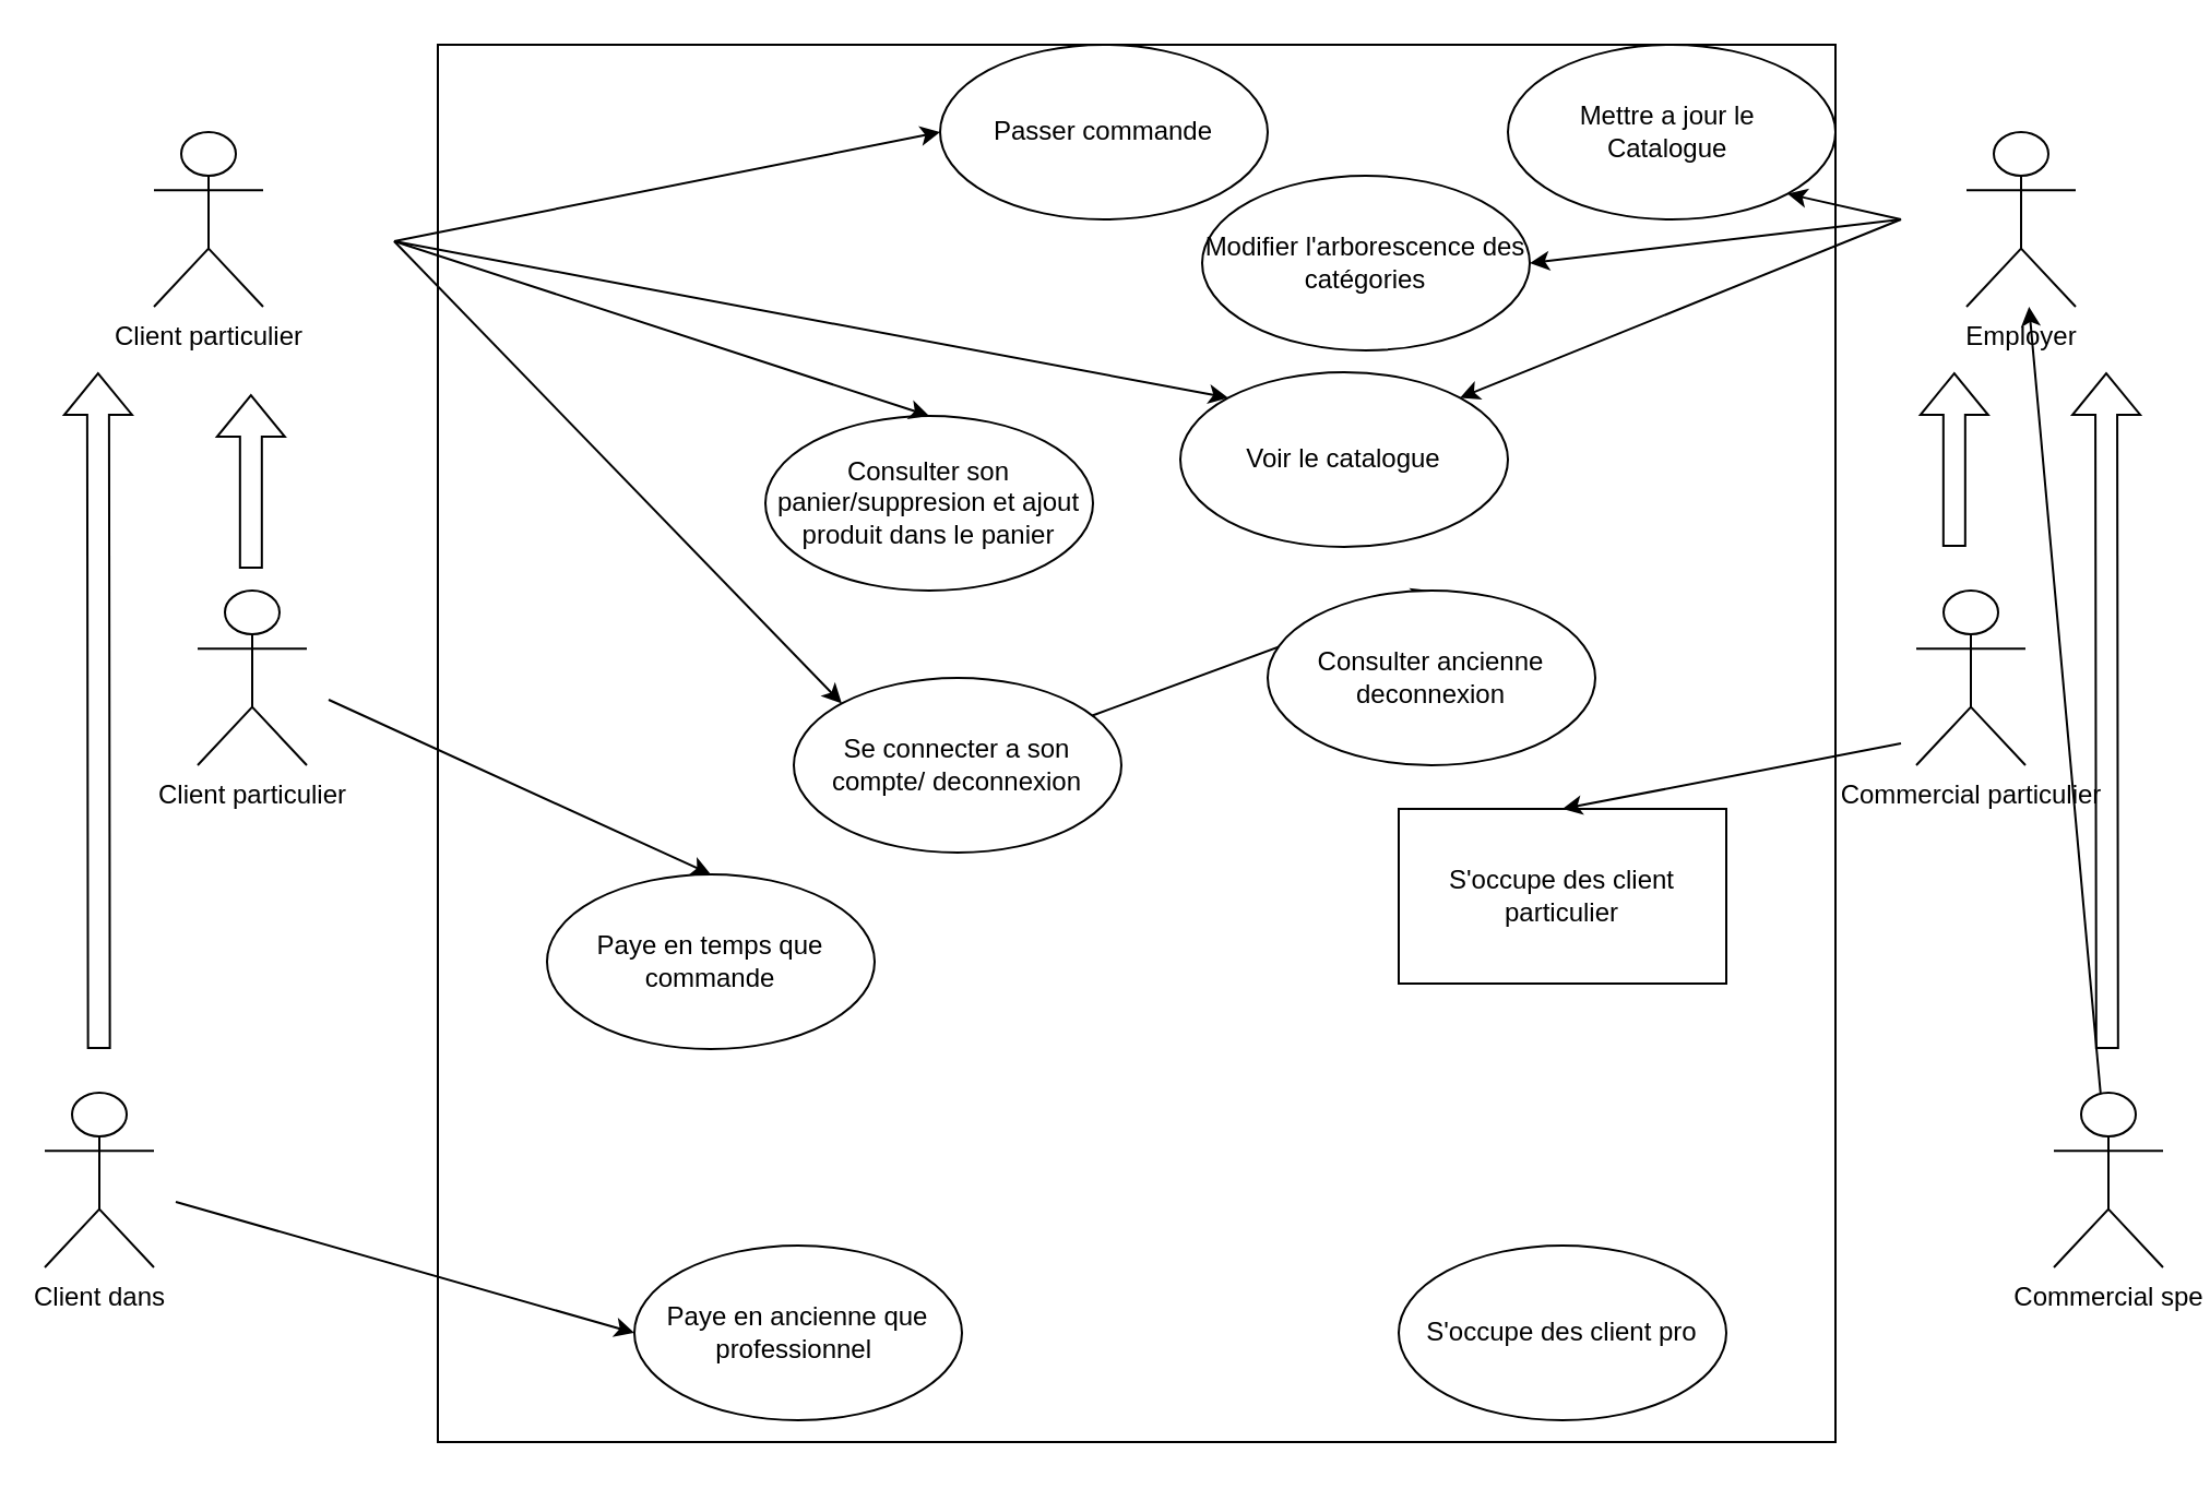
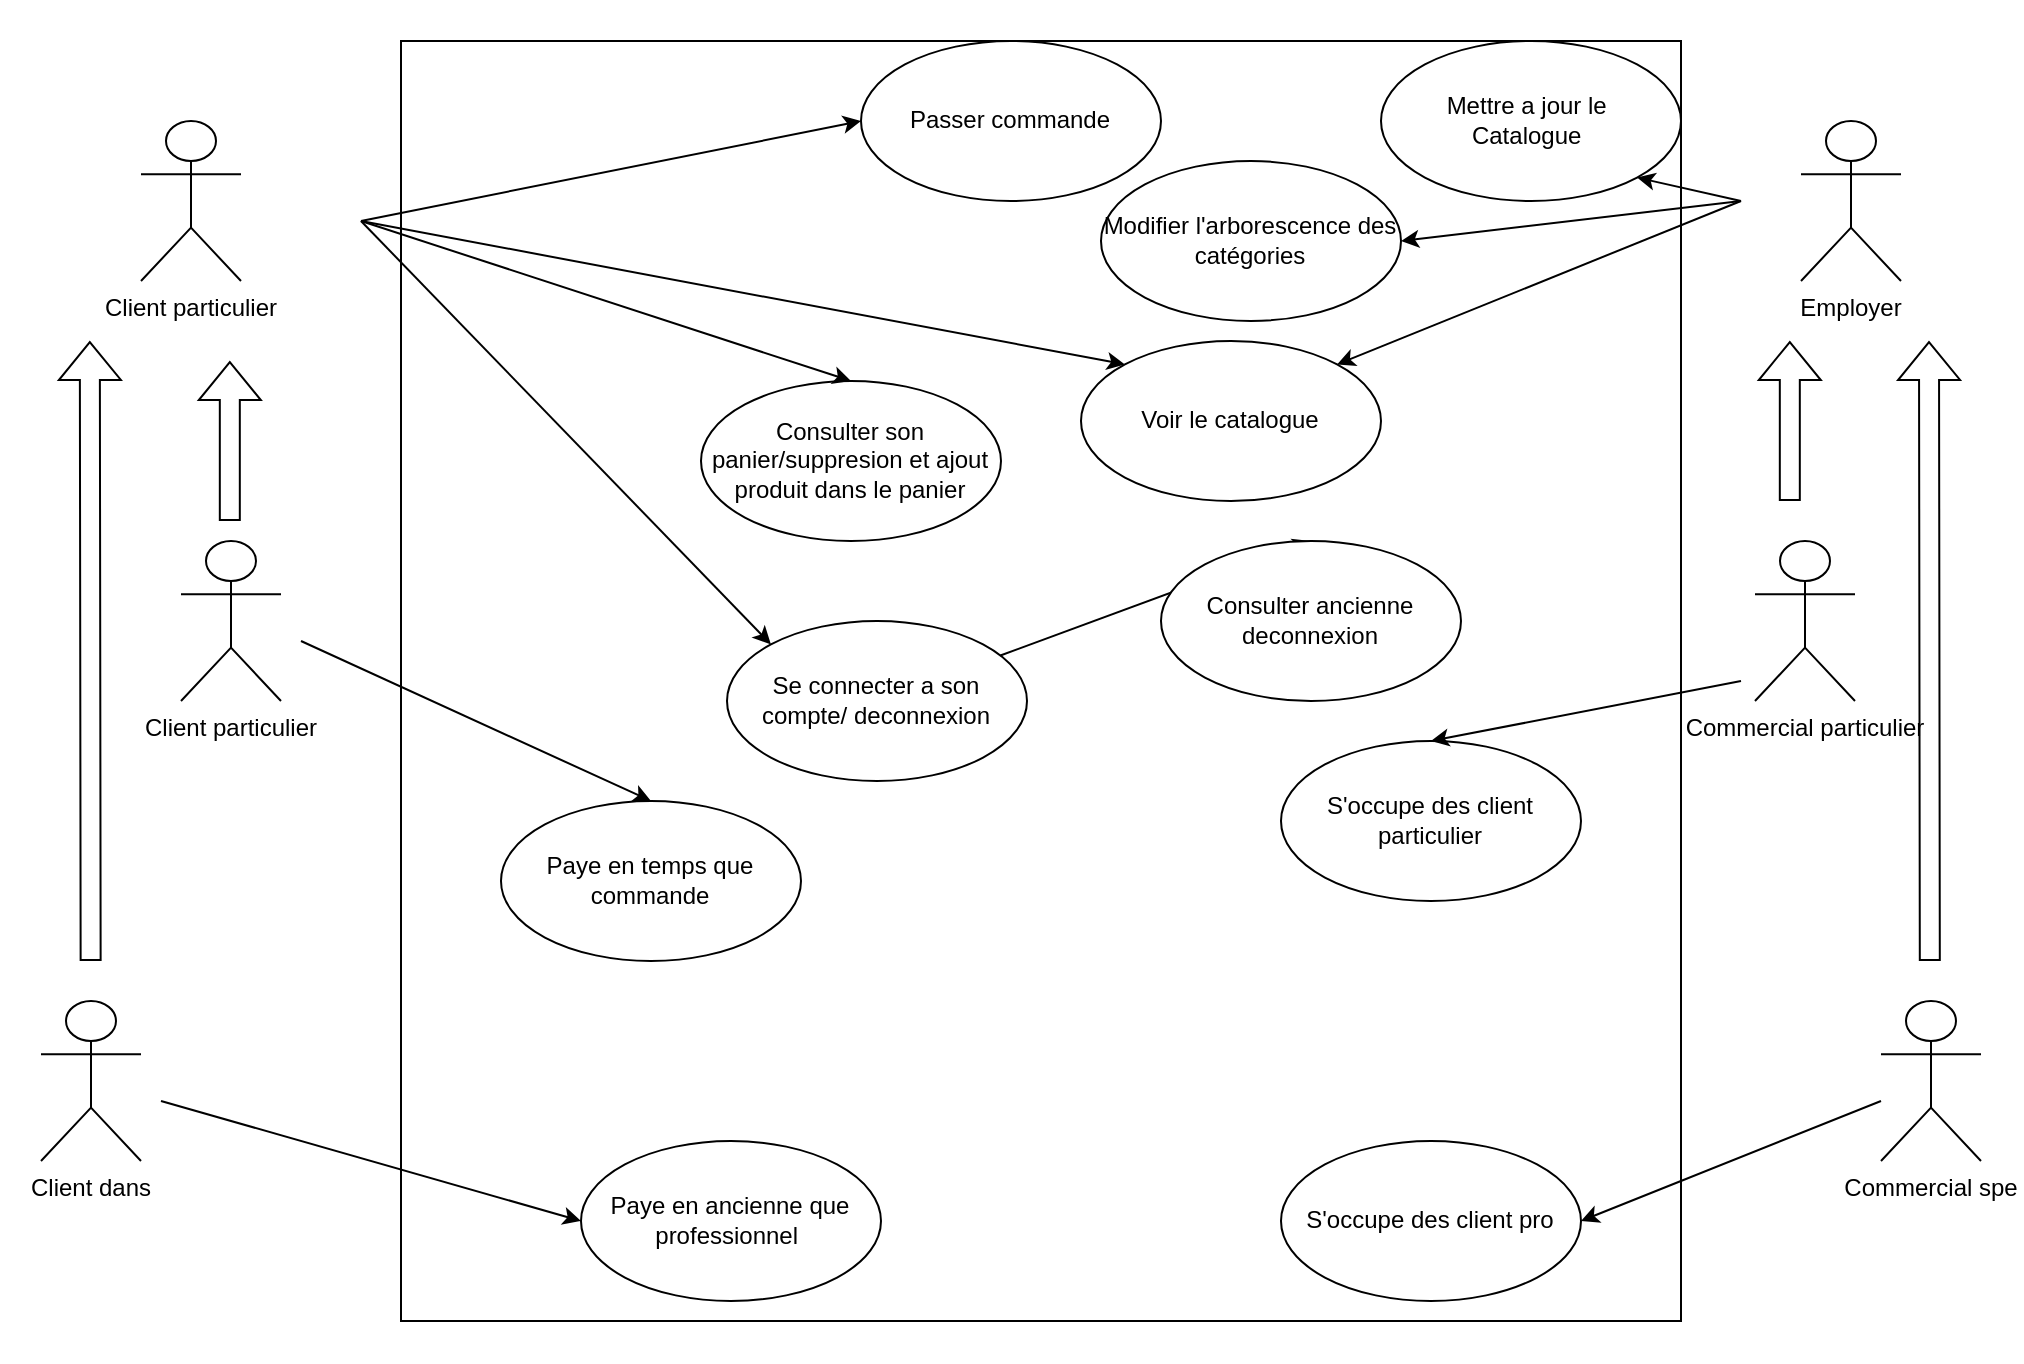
  <mxCell id="0" />
  <mxCell id="1" parent="0" />
  <mxCell id="2" value="Client particulier" style="shape=umlActor;verticalLabelPosition=bottom;verticalAlign=top;html=1;outlineConnect=0;" vertex="1" parent="1"><mxGeometry x="90" y="270" width="50" height="80" as="geometry" /></mxCell>
  <mxCell id="3" value="Commercial particulier" style="shape=umlActor;verticalLabelPosition=bottom;verticalAlign=top;html=1;outlineConnect=0;" vertex="1" parent="1"><mxGeometry x="877" y="270" width="50" height="80" as="geometry" /></mxCell>
  <mxCell id="4" value="" style="whiteSpace=wrap;html=1;aspect=fixed;" vertex="1" parent="1"><mxGeometry x="200" y="20" width="640" height="640" as="geometry" /></mxCell>
  <mxCell id="5" value="Mettre a jour le&amp;nbsp;&lt;br&gt;Catalogue&amp;nbsp;" style="ellipse;whiteSpace=wrap;html=1;" vertex="1" parent="1"><mxGeometry x="690" y="20" width="150" height="80" as="geometry" /></mxCell>
  <mxCell id="6" value="" style="endArrow=classic;html=1;rounded=0;entryX=1;entryY=1;entryDx=0;entryDy=0;" edge="1" parent="1" target="5"><mxGeometry width="50" height="50" relative="1" as="geometry"><mxPoint x="870" y="100" as="sourcePoint" /><mxPoint x="540" y="370" as="targetPoint" /></mxGeometry></mxCell>
- <mxCell id="7" value="S'occupe des client particulier" style="whiteSpace=wrap;html=1;rounded=0;" vertex="1" parent="1"><mxGeometry x="640" y="370" width="150" height="80" as="geometry" /></mxCell>
+ <mxCell id="7" value="S'occupe des client particulier" style="ellipse;whiteSpace=wrap;html=1;" vertex="1" parent="1"><mxGeometry x="640" y="370" width="150" height="80" as="geometry" /></mxCell>
  <mxCell id="8" value="" style="endArrow=classic;html=1;rounded=0;entryX=0.5;entryY=0;entryDx=0;entryDy=0;" edge="1" parent="1" target="7"><mxGeometry width="50" height="50" relative="1" as="geometry"><mxPoint x="870" y="340" as="sourcePoint" /><mxPoint x="540" y="370" as="targetPoint" /></mxGeometry></mxCell>
  <mxCell id="9" value="Voir le catalogue" style="ellipse;whiteSpace=wrap;html=1;" vertex="1" parent="1"><mxGeometry x="540" y="170" width="150" height="80" as="geometry" /></mxCell>
  <mxCell id="10" value="" style="endArrow=classic;html=1;rounded=0;entryX=0;entryY=0;entryDx=0;entryDy=0;" edge="1" parent="1" target="9"><mxGeometry width="50" height="50" relative="1" as="geometry"><mxPoint x="180" y="110" as="sourcePoint" /><mxPoint x="540" y="380" as="targetPoint" /></mxGeometry></mxCell>
  <mxCell id="11" value="" style="endArrow=classic;html=1;rounded=0;entryX=1;entryY=0;entryDx=0;entryDy=0;" edge="1" parent="1" target="9"><mxGeometry width="50" height="50" relative="1" as="geometry"><mxPoint x="870" y="100" as="sourcePoint" /><mxPoint x="540" y="380" as="targetPoint" /></mxGeometry></mxCell>
  <mxCell id="12" value="Consulter son panier/suppresion et ajout produit dans le panier" style="ellipse;whiteSpace=wrap;html=1;" vertex="1" parent="1"><mxGeometry x="350" y="190" width="150" height="80" as="geometry" /></mxCell>
  <mxCell id="13" value="" style="endArrow=classic;html=1;rounded=0;entryX=0.5;entryY=0;entryDx=0;entryDy=0;" edge="1" parent="1" target="12"><mxGeometry width="50" height="50" relative="1" as="geometry"><mxPoint x="180" y="110" as="sourcePoint" /><mxPoint x="540" y="260" as="targetPoint" /></mxGeometry></mxCell>
  <mxCell id="14" value="Passer commande" style="ellipse;whiteSpace=wrap;html=1;" vertex="1" parent="1"><mxGeometry x="430" y="20" width="150" height="80" as="geometry" /></mxCell>
  <mxCell id="15" value="" style="endArrow=classic;html=1;rounded=0;entryX=0;entryY=0.5;entryDx=0;entryDy=0;" edge="1" parent="1" target="14"><mxGeometry width="50" height="50" relative="1" as="geometry"><mxPoint x="180" y="110" as="sourcePoint" /><mxPoint x="540" y="260" as="targetPoint" /></mxGeometry></mxCell>
  <mxCell id="16" value="Se connecter a son compte/ deconnexion" style="ellipse;whiteSpace=wrap;html=1;" vertex="1" parent="1"><mxGeometry x="363" y="310" width="150" height="80" as="geometry" /></mxCell>
  <mxCell id="17" value="" style="endArrow=classic;html=1;rounded=0;entryX=0;entryY=0;entryDx=0;entryDy=0;" edge="1" parent="1" target="16"><mxGeometry width="50" height="50" relative="1" as="geometry"><mxPoint x="180" y="110" as="sourcePoint" /><mxPoint x="540" y="250" as="targetPoint" /></mxGeometry></mxCell>
  <mxCell id="18" value="Commercial spe" style="shape=umlActor;verticalLabelPosition=bottom;verticalAlign=top;html=1;outlineConnect=0;" vertex="1" parent="1"><mxGeometry x="940" y="500" width="50" height="80" as="geometry" /></mxCell>
  <mxCell id="19" value="" style="endArrow=classic;html=1;rounded=0;entryX=0.5;entryY=0;entryDx=0;entryDy=0;" edge="1" parent="1" source="16" target="20"><mxGeometry width="50" height="50" relative="1" as="geometry"><mxPoint x="370" y="450" as="sourcePoint" /><mxPoint x="379" y="550" as="targetPoint" /></mxGeometry></mxCell>
  <mxCell id="20" value="Consulter ancienne deconnexion" style="ellipse;whiteSpace=wrap;html=1;" vertex="1" parent="1"><mxGeometry x="580" y="270" width="150" height="80" as="geometry" /></mxCell>
  <mxCell id="21" value="Client dans" style="shape=umlActor;verticalLabelPosition=bottom;verticalAlign=top;html=1;outlineConnect=0;" vertex="1" parent="1"><mxGeometry x="20" y="500" width="50" height="80" as="geometry" /></mxCell>
  <mxCell id="22" value="S'occupe des client pro" style="ellipse;whiteSpace=wrap;html=1;" vertex="1" parent="1"><mxGeometry x="640" y="570" width="150" height="80" as="geometry" /></mxCell>
- <mxCell id="23" value="" style="endArrow=classic;html=1;rounded=0;" edge="1" parent="1" source="18" target="27"><mxGeometry width="50" height="50" relative="1" as="geometry"><mxPoint x="850" y="610" as="sourcePoint" /><mxPoint x="420" y="410" as="targetPoint" /></mxGeometry></mxCell>
+ <mxCell id="23" value="" style="endArrow=classic;html=1;rounded=0;entryX=1;entryY=0.5;entryDx=0;entryDy=0;" edge="1" parent="1" source="18" target="22"><mxGeometry width="50" height="50" relative="1" as="geometry"><mxPoint x="850" y="610" as="sourcePoint" /><mxPoint x="420" y="410" as="targetPoint" /></mxGeometry></mxCell>
  <mxCell id="24" value="Modifier l'arborescence des catégories" style="ellipse;whiteSpace=wrap;html=1;" vertex="1" parent="1"><mxGeometry x="550" y="80" width="150" height="80" as="geometry" /></mxCell>
  <mxCell id="25" value="" style="endArrow=classic;html=1;rounded=0;entryX=1;entryY=0.5;entryDx=0;entryDy=0;" edge="1" parent="1" target="24"><mxGeometry width="50" height="50" relative="1" as="geometry"><mxPoint x="870" y="100" as="sourcePoint" /><mxPoint x="420" y="390" as="targetPoint" /></mxGeometry></mxCell>
  <mxCell id="26" value="" style="shape=flexArrow;endArrow=classic;html=1;rounded=0;" edge="1" parent="1"><mxGeometry width="50" height="50" relative="1" as="geometry"><mxPoint x="894.41" y="250" as="sourcePoint" /><mxPoint x="894.41" y="170" as="targetPoint" /></mxGeometry></mxCell>
  <mxCell id="27" value="Employer" style="shape=umlActor;verticalLabelPosition=bottom;verticalAlign=top;html=1;outlineConnect=0;" vertex="1" parent="1"><mxGeometry x="900" y="60" width="50" height="80" as="geometry" /></mxCell>
  <mxCell id="28" value="" style="shape=flexArrow;endArrow=classic;html=1;rounded=0;" edge="1" parent="1"><mxGeometry width="50" height="50" relative="1" as="geometry"><mxPoint x="964.41" y="480" as="sourcePoint" /><mxPoint x="964" y="170" as="targetPoint" /></mxGeometry></mxCell>
  <mxCell id="29" value="Client particulier" style="shape=umlActor;verticalLabelPosition=bottom;verticalAlign=top;html=1;outlineConnect=0;" vertex="1" parent="1"><mxGeometry x="70" y="60" width="50" height="80" as="geometry" /></mxCell>
  <mxCell id="30" value="" style="shape=flexArrow;endArrow=classic;html=1;rounded=0;" edge="1" parent="1"><mxGeometry width="50" height="50" relative="1" as="geometry"><mxPoint x="44.82" y="480" as="sourcePoint" /><mxPoint x="44.41" y="170" as="targetPoint" /></mxGeometry></mxCell>
  <mxCell id="31" value="" style="shape=flexArrow;endArrow=classic;html=1;rounded=0;" edge="1" parent="1"><mxGeometry width="50" height="50" relative="1" as="geometry"><mxPoint x="114.41" y="260" as="sourcePoint" /><mxPoint x="114.41" y="180" as="targetPoint" /></mxGeometry></mxCell>
  <mxCell id="32" value="Paye en ancienne que professionnel&amp;nbsp;" style="ellipse;whiteSpace=wrap;html=1;" vertex="1" parent="1"><mxGeometry x="290" y="570" width="150" height="80" as="geometry" /></mxCell>
  <mxCell id="33" value="Paye en temps que commande" style="ellipse;whiteSpace=wrap;html=1;" vertex="1" parent="1"><mxGeometry x="250" y="400" width="150" height="80" as="geometry" /></mxCell>
  <mxCell id="34" value="" style="endArrow=classic;html=1;rounded=0;entryX=0.5;entryY=0;entryDx=0;entryDy=0;" edge="1" parent="1" target="33"><mxGeometry width="50" height="50" relative="1" as="geometry"><mxPoint x="150" y="320" as="sourcePoint" /><mxPoint x="290" y="240" as="targetPoint" /></mxGeometry></mxCell>
  <mxCell id="35" value="" style="endArrow=classic;html=1;rounded=0;entryX=0;entryY=0.5;entryDx=0;entryDy=0;" edge="1" parent="1" target="32"><mxGeometry width="50" height="50" relative="1" as="geometry"><mxPoint x="80" y="550" as="sourcePoint" /><mxPoint x="290" y="380" as="targetPoint" /></mxGeometry></mxCell>
